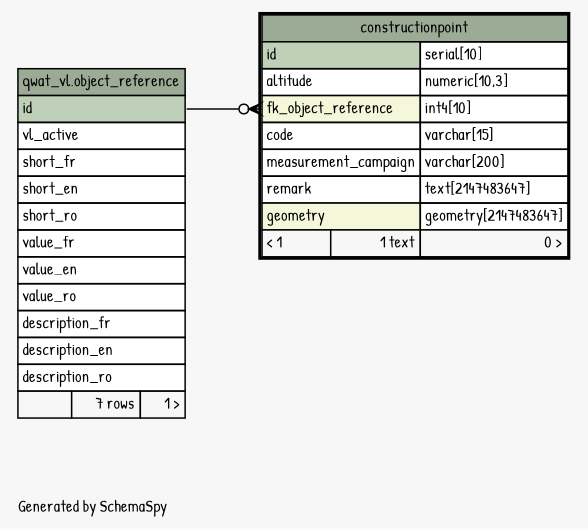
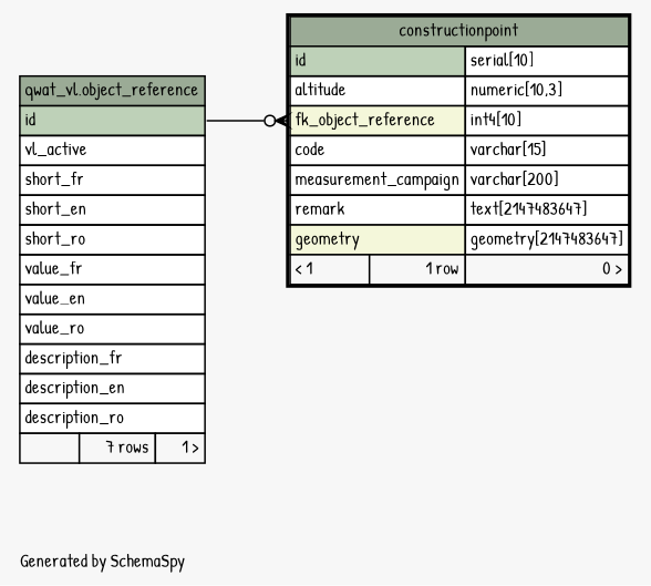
  digraph {
    bgcolor="#f7f7f7"
    fontname="Patrick Hand"
    fontsize=11
    label="\nGenerated by SchemaSpy"
    labeljust=l
    nodesep=0.18
    rankdir=RL
    ranksep=0.46
    node [fontname="Patrick Hand" fontsize=11 shape=plaintext]
-   n1 [label=<     <TABLE BORDER="2" CELLBORDER="1" CELLSPACING="0" BGCOLOR="#ffffff">       <TR><TD COLSPAN="3" BGCOLOR="#9bab96" ALIGN="CENTER">constructionpoint</TD></TR>       <TR><TD PORT="id" COLSPAN="2" BGCOLOR="#bed1b8" ALIGN="LEFT">id</TD><TD PORT="id.type" ALIGN="LEFT">serial[10]</TD></TR>       <TR><TD PORT="altitude" COLSPAN="2" ALIGN="LEFT">altitude</TD><TD PORT="altitude.type" ALIGN="LEFT">numeric[10,3]</TD></TR>       <TR><TD PORT="fk_object_reference" COLSPAN="2" BGCOLOR="#f4f7da" ALIGN="LEFT">fk_object_reference</TD><TD PORT="fk_object_reference.type" ALIGN="LEFT">int4[10]</TD></TR>       <TR><TD PORT="code" COLSPAN="2" ALIGN="LEFT">code</TD><TD PORT="code.type" ALIGN="LEFT">varchar[15]</TD></TR>       <TR><TD PORT="measurement_campaign" COLSPAN="2" ALIGN="LEFT">measurement_campaign</TD><TD PORT="measurement_campaign.type" ALIGN="LEFT">varchar[200]</TD></TR>       <TR><TD PORT="remark" COLSPAN="2" ALIGN="LEFT">remark</TD><TD PORT="remark.type" ALIGN="LEFT">text[2147483647]</TD></TR>       <TR><TD PORT="geometry" COLSPAN="2" BGCOLOR="#f4f7da" ALIGN="LEFT">geometry</TD><TD PORT="geometry.type" ALIGN="LEFT">geometry[2147483647]</TD></TR>       <TR><TD ALIGN="LEFT" BGCOLOR="#f7f7f7">&lt; 1</TD><TD ALIGN="RIGHT" BGCOLOR="#f7f7f7">1 text</TD><TD ALIGN="RIGHT" BGCOLOR="#f7f7f7">0 &gt;</TD></TR>     </TABLE>>]
+   n1 [label=<     <TABLE BORDER="2" CELLBORDER="1" CELLSPACING="0" BGCOLOR="#ffffff">       <TR><TD COLSPAN="3" BGCOLOR="#9bab96" ALIGN="CENTER">constructionpoint</TD></TR>       <TR><TD PORT="id" COLSPAN="2" BGCOLOR="#bed1b8" ALIGN="LEFT">id</TD><TD PORT="id.type" ALIGN="LEFT">serial[10]</TD></TR>       <TR><TD PORT="altitude" COLSPAN="2" ALIGN="LEFT">altitude</TD><TD PORT="altitude.type" ALIGN="LEFT">numeric[10,3]</TD></TR>       <TR><TD PORT="fk_object_reference" COLSPAN="2" BGCOLOR="#f4f7da" ALIGN="LEFT">fk_object_reference</TD><TD PORT="fk_object_reference.type" ALIGN="LEFT">int4[10]</TD></TR>       <TR><TD PORT="code" COLSPAN="2" ALIGN="LEFT">code</TD><TD PORT="code.type" ALIGN="LEFT">varchar[15]</TD></TR>       <TR><TD PORT="measurement_campaign" COLSPAN="2" ALIGN="LEFT">measurement_campaign</TD><TD PORT="measurement_campaign.type" ALIGN="LEFT">varchar[200]</TD></TR>       <TR><TD PORT="remark" COLSPAN="2" ALIGN="LEFT">remark</TD><TD PORT="remark.type" ALIGN="LEFT">text[2147483647]</TD></TR>       <TR><TD PORT="geometry" COLSPAN="2" BGCOLOR="#f4f7da" ALIGN="LEFT">geometry</TD><TD PORT="geometry.type" ALIGN="LEFT">geometry[2147483647]</TD></TR>       <TR><TD ALIGN="LEFT" BGCOLOR="#f7f7f7">&lt; 1</TD><TD ALIGN="RIGHT" BGCOLOR="#f7f7f7">1 row</TD><TD ALIGN="RIGHT" BGCOLOR="#f7f7f7">0 &gt;</TD></TR>     </TABLE>>]
    n2 [label=<     <TABLE BORDER="0" CELLBORDER="1" CELLSPACING="0" BGCOLOR="#ffffff">       <TR><TD COLSPAN="3" BGCOLOR="#9bab96" ALIGN="CENTER">qwat_vl.object_reference</TD></TR>       <TR><TD PORT="id" COLSPAN="3" BGCOLOR="#bed1b8" ALIGN="LEFT">id</TD></TR>       <TR><TD PORT="vl_active" COLSPAN="3" ALIGN="LEFT">vl_active</TD></TR>       <TR><TD PORT="short_fr" COLSPAN="3" ALIGN="LEFT">short_fr</TD></TR>       <TR><TD PORT="short_en" COLSPAN="3" ALIGN="LEFT">short_en</TD></TR>       <TR><TD PORT="short_ro" COLSPAN="3" ALIGN="LEFT">short_ro</TD></TR>       <TR><TD PORT="value_fr" COLSPAN="3" ALIGN="LEFT">value_fr</TD></TR>       <TR><TD PORT="value_en" COLSPAN="3" ALIGN="LEFT">value_en</TD></TR>       <TR><TD PORT="value_ro" COLSPAN="3" ALIGN="LEFT">value_ro</TD></TR>       <TR><TD PORT="description_fr" COLSPAN="3" ALIGN="LEFT">description_fr</TD></TR>       <TR><TD PORT="description_en" COLSPAN="3" ALIGN="LEFT">description_en</TD></TR>       <TR><TD PORT="description_ro" COLSPAN="3" ALIGN="LEFT">description_ro</TD></TR>       <TR><TD ALIGN="LEFT" BGCOLOR="#f7f7f7">  </TD><TD ALIGN="RIGHT" BGCOLOR="#f7f7f7">7 rows</TD><TD ALIGN="RIGHT" BGCOLOR="#f7f7f7">1 &gt;</TD></TR>     </TABLE>>]
    n1 -> n2 [arrowhead=none arrowsize=0.8 arrowtail=crowodot dir=back headport="id:e" tailport="fk_object_reference:w" fontname="Patrick Hand"]
  }
